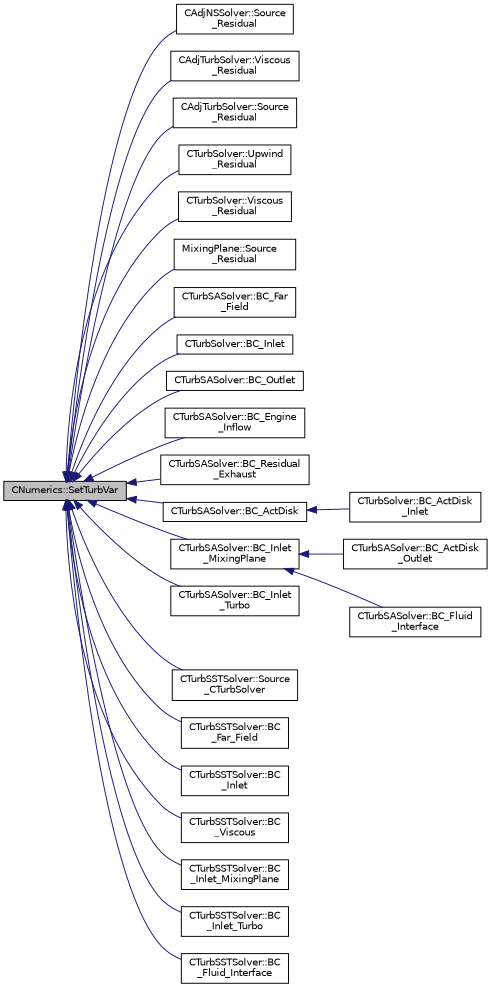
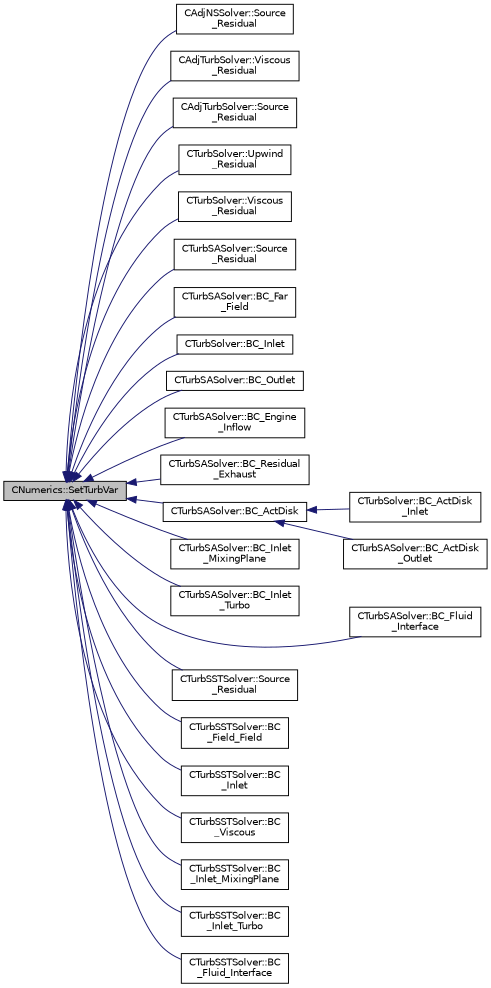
  digraph {
    rankdir=LR
    node [color=black fillcolor=white fontname=Helvetica fontsize=10 shape=record style=filled]
    edge [color=midnightblue dir=back fontname=Helvetica fontsize=10 labelfontname=Helvetica labelfontsize=10 style=solid]
    n1 [fillcolor=grey75 fontcolor=black height=0.2 label="CNumerics::SetTurbVar" width=0.4]
    n2 [height=0.2 label="CAdjNSSolver::Source\l_Residual" width=0.4]
    n3 [height=0.2 label="CAdjTurbSolver::Viscous\l_Residual" width=0.4]
    n4 [height=0.2 label="CAdjTurbSolver::Source\l_Residual" width=0.4]
    n5 [height=0.2 label="CTurbSolver::Upwind\l_Residual" width=0.4]
    n6 [height=0.2 label="CTurbSolver::Viscous\l_Residual" width=0.4]
-   n7 [height=0.2 label="MixingPlane::Source\l_Residual" width=0.4]
+   n7 [height=0.2 label="CTurbSASolver::Source\l_Residual" width=0.4]
    n8 [height=0.2 label="CTurbSASolver::BC_Far\l_Field" width=0.4]
    n9 [height=0.2 label="CTurbSolver::BC_Inlet" width=0.4]
    n10 [height=0.2 label="CTurbSASolver::BC_Outlet" width=0.4]
    n11 [height=0.2 label="CTurbSASolver::BC_Engine\l_Inflow" width=0.4]
    n12 [height=0.2 label="CTurbSASolver::BC_Residual\l_Exhaust" width=0.4]
    n13 [height=0.2 label="CTurbSASolver::BC_ActDisk" width=0.4]
    n14 [height=0.2 label="CTurbSASolver::BC_Inlet\l_MixingPlane" width=0.4]
    n15 [height=0.2 label="CTurbSASolver::BC_Inlet\l_Turbo" width=0.4]
    n16 [height=0.2 label="CTurbSASolver::BC_Fluid\l_Interface" width=0.4]
-   n17 [height=0.2 label="CTurbSSTSolver::Source\l_CTurbSolver" width=0.4]
-   n18 [height=0.2 label="CTurbSSTSolver::BC\l_Far_Field" width=0.4]
+   n17 [height=0.2 label="CTurbSSTSolver::Source\l_Residual" width=0.4]
+   n18 [height=0.2 label="CTurbSSTSolver::BC\l_Field_Field" width=0.4]
    n19 [height=0.2 label="CTurbSSTSolver::BC\l_Inlet" width=0.4]
    n20 [height=0.2 label="CTurbSSTSolver::BC\l_Viscous" width=0.4]
    n21 [height=0.2 label="CTurbSSTSolver::BC\l_Inlet_MixingPlane" width=0.4]
    n22 [height=0.2 label="CTurbSSTSolver::BC\l_Inlet_Turbo" width=0.4]
    n23 [height=0.2 label="CTurbSSTSolver::BC\l_Fluid_Interface" width=0.4]
    n24 [height=0.2 label="CTurbSolver::BC_ActDisk\l_Inlet" width=0.4]
    n25 [height=0.2 label="CTurbSASolver::BC_ActDisk\l_Outlet" width=0.4]
    n1 -> n2
    n1 -> n3
    n1 -> n4
    n1 -> n5
    n1 -> n6
    n1 -> n7
    n1 -> n8
    n1 -> n9
    n1 -> n10
    n1 -> n11
    n1 -> n12
    n1 -> n13
    n1 -> n14
    n1 -> n15
-   n14 -> n16
+   n1 -> n16
    n1 -> n17
    n1 -> n18
    n1 -> n19
    n1 -> n20
    n1 -> n21
    n1 -> n22
    n1 -> n23
    n13 -> n24
-   n14 -> n25
+   n13 -> n25
  }
